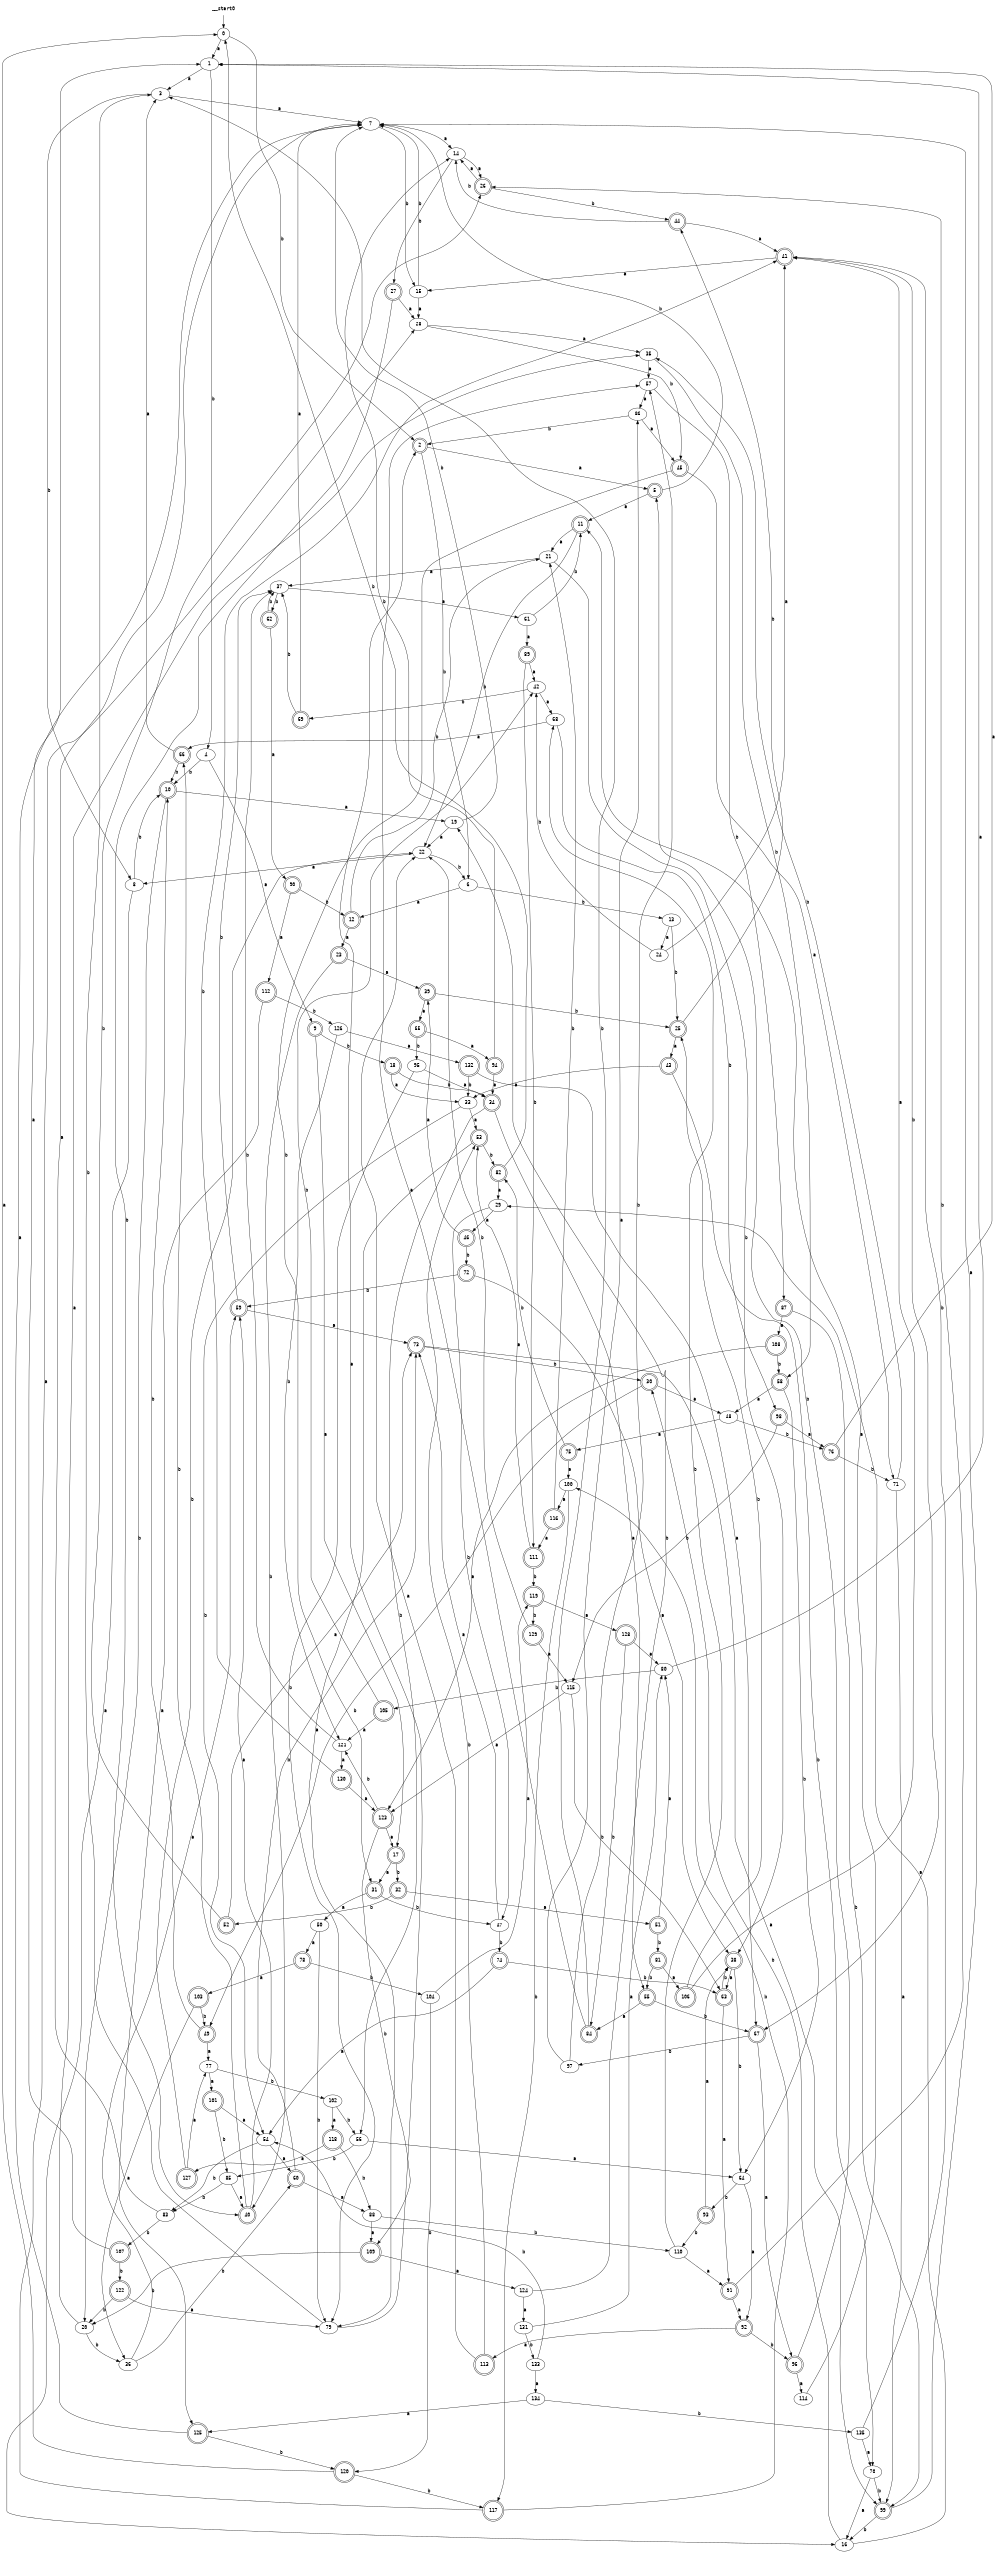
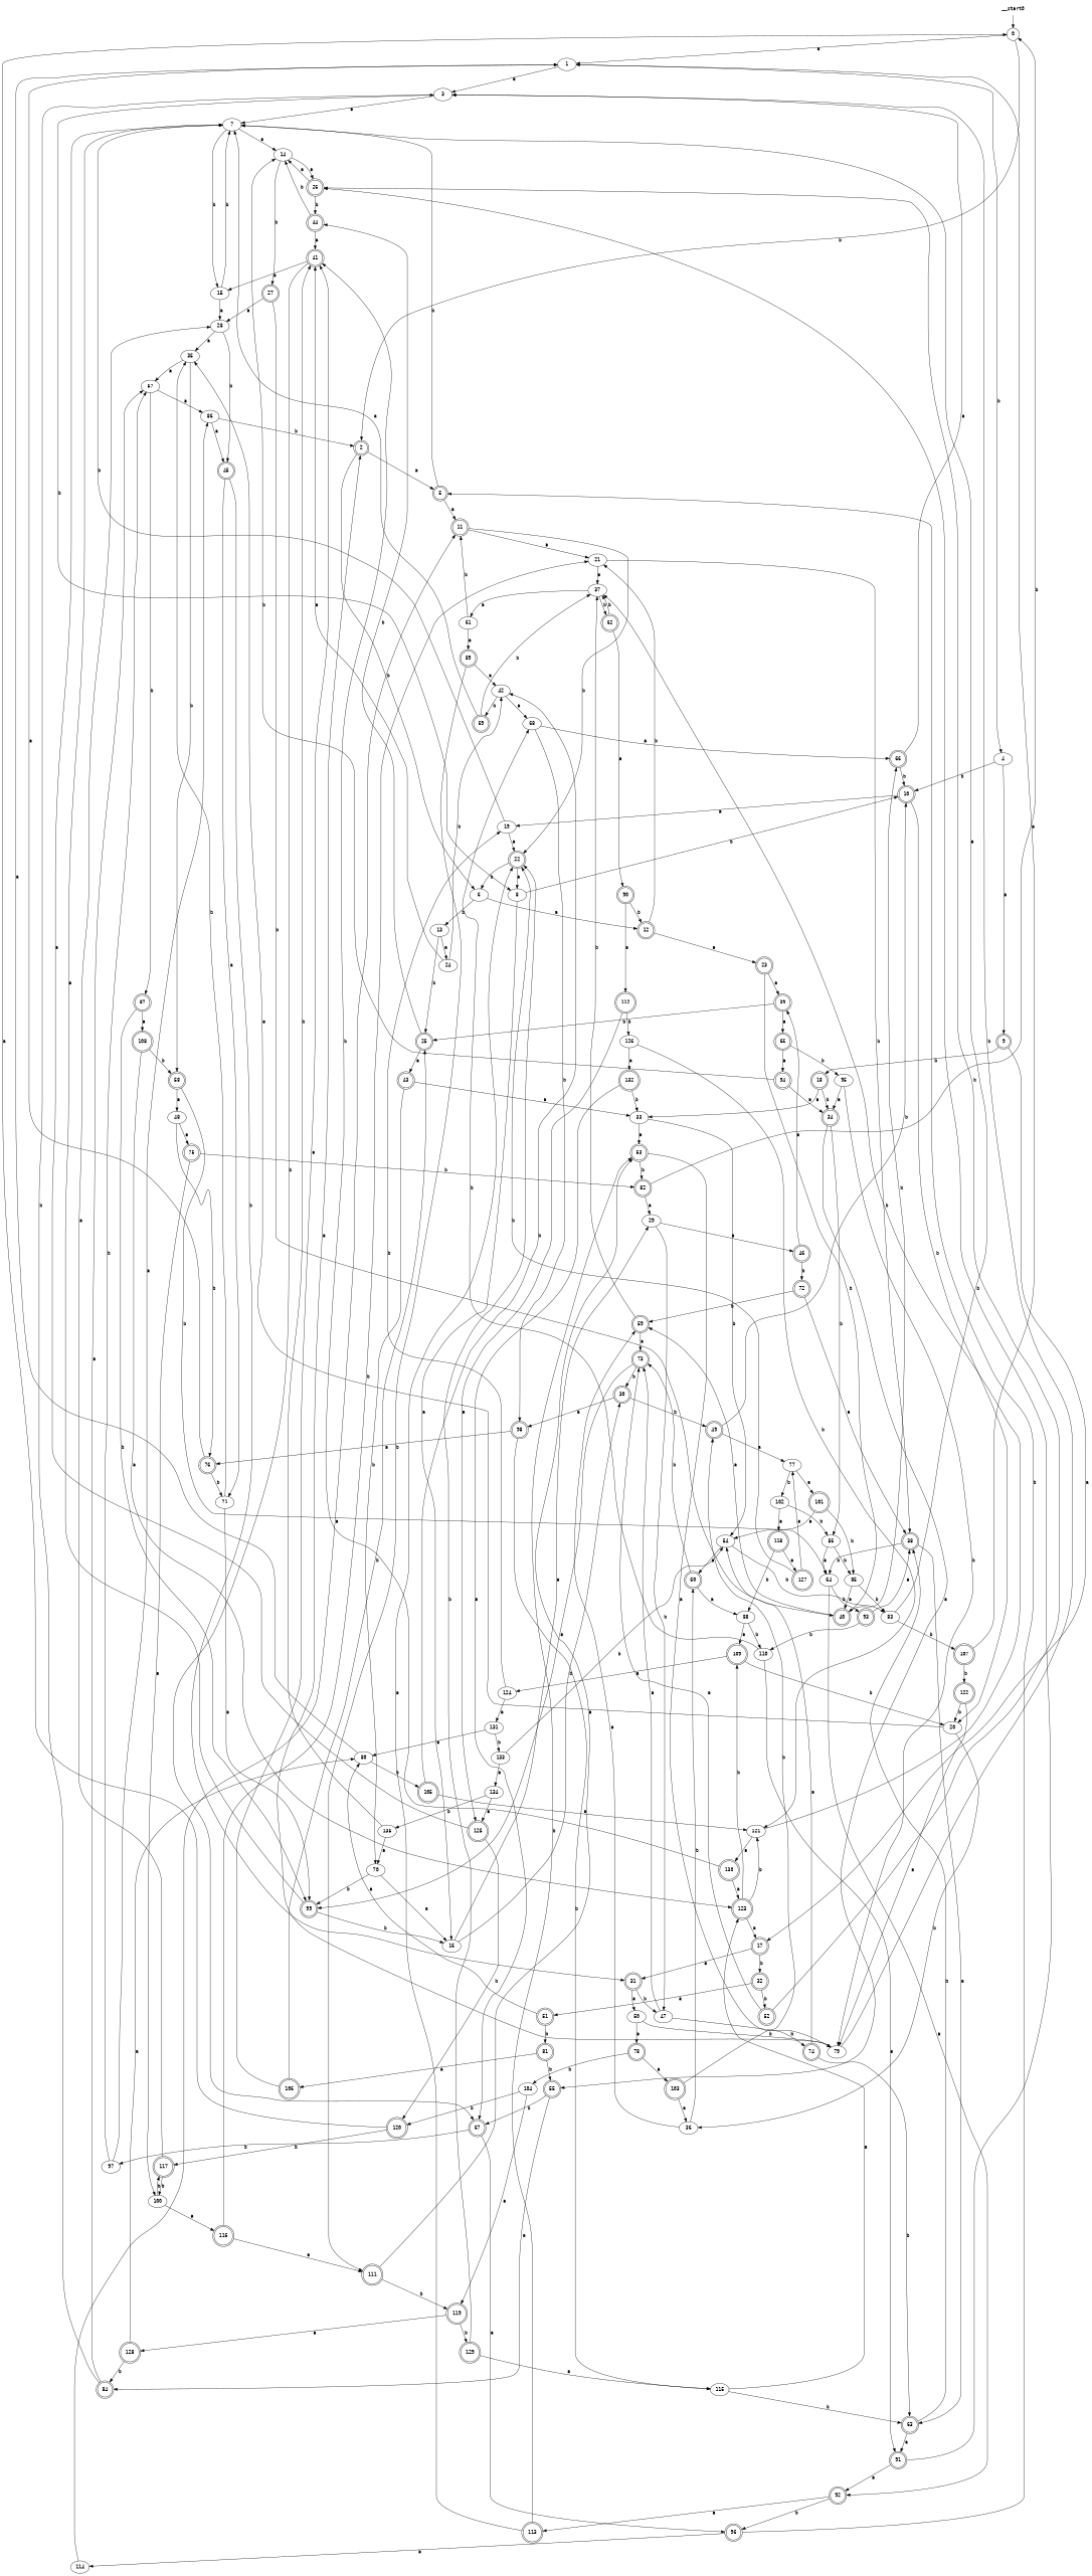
  digraph {
    fontname="DejaVu Sans Mono"
    node [fontname="DejaVu Sans Mono" shape=doublecircle]
    edge [fontname="DejaVu Sans Mono"]
    __start0 [shape=none]
    0 [shape=circle]
    1 [shape=""]
    2
    3 [shape=""]
    4 [shape=""]
    5
    6 [shape=""]
    7 [shape=""]
    8 [shape=""]
    9
    10
    11
    12
    13 [shape=""]
    14 [shape=""]
    15 [shape=""]
    16 [shape=""]
    17
    18
    19 [shape=""]
    20 [shape=""]
    21 [shape=""]
-   22 [shape=ellipse]
+   22
    23
    24 [shape=""]
    25
    26
    27
    28 [shape=""]
    29 [shape=""]
    30
    31
    32
    33 [shape=""]
    34
    35 [shape=""]
    36 [shape=""]
    37 [shape=""]
    38
    39
    40
    41
    42 [shape=""]
    43
    44
    45
    46
    47 [shape=""]
    48 [shape=""]
    49
    50 [shape=""]
    51
    52
    53
    54 [shape=""]
    55
    56 [shape=""]
    57 [shape=""]
    58
    59
    60
    61 [shape=""]
    62
    63
    64 [shape=""]
    65
    66
    67
    68 [shape=""]
    69
    70 [shape=""]
    71 [shape=""]
    72
    73
    74
    75
    76
    77 [shape=""]
    78
    79 [shape=""]
    80 [shape=""]
    81
    82
    83 [shape=""]
    84
    85 [shape=""]
    86 [shape=""]
    87
    88 [shape=""]
    89
    90
    91
    92
    93
    94
    95 [shape=""]
    96
    97 [shape=""]
    98
    99
    100 [shape=""]
    101
    102 [shape=""]
    103
    104 [shape=""]
    105
    106
    107
    108
    109
    110 [shape=""]
    111
    112
    113
    114 [shape=""]
    115 [shape=""]
    116
    117
    118
    119
    120
    121 [shape=""]
    122
    123
    124 [shape=""]
    125
    126 [shape=""]
    127
    128
    129
    130
    131 [shape=""]
    132
    133 [shape=""]
    134 [shape=""]
    135 [shape=""]
    __start0 -> 0
    0 -> 1 [label=a]
    0 -> 2 [label=b]
    1 -> 3 [label=a]
    1 -> 4 [label=b]
    2 -> 5 [label=a]
    2 -> 6 [label=b]
    3 -> 7 [label=a]
    3 -> 8 [label=b]
    4 -> 9 [label=a]
    4 -> 10 [label=b]
    5 -> 7 [label=b]
    5 -> 11 [label=a]
    6 -> 12 [label=a]
    6 -> 13 [label=b]
    7 -> 14 [label=a]
    7 -> 15 [label=b]
    8 -> 10 [label=b]
    8 -> 16 [label=a]
    9 -> 17 [label=a]
    9 -> 18 [label=b]
    10 -> 19 [label=a]
    10 -> 20 [label=b]
    11 -> 21 [label=a]
    11 -> 22 [label=b]
    12 -> 21 [label=b]
    12 -> 23 [label=a]
    13 -> 24 [label=a]
    13 -> 25 [label=b]
    14 -> 26 [label=a]
    14 -> 27 [label=b]
    15 -> 7 [label=b]
    15 -> 28 [label=a]
    16 -> 29 [label=a]
    16 -> 30 [label=b]
    17 -> 31 [label=a]
    17 -> 32 [label=b]
    18 -> 33 [label=a]
    18 -> 34 [label=b]
    19 -> 7 [label=b]
    19 -> 22 [label=a]
    20 -> 35 [label=a]
    20 -> 36 [label=b]
    21 -> 37 [label=a]
    21 -> 38 [label=b]
    22 -> 6 [label=b]
    22 -> 8 [label=a]
    23 -> 39 [label=a]
    23 -> 40 [label=b]
    24 -> 41 [label=a]
    24 -> 42 [label=b]
    25 -> 43 [label=a]
    25 -> 44 [label=b]
    26 -> 14 [label=a]
    26 -> 44 [label=b]
    27 -> 28 [label=a]
    27 -> 40 [label=b]
    28 -> 35 [label=a]
    28 -> 45 [label=b]
    29 -> 46 [label=a]
    29 -> 47 [label=b]
-   30 -> 48 [label=a]
+   30 -> 98 [label=a]
    30 -> 49 [label=b]
    31 -> 47 [label=b]
    31 -> 50 [label=a]
    32 -> 51 [label=a]
    32 -> 52 [label=b]
    33 -> 53 [label=a]
    33 -> 54 [label=b]
    34 -> 55 [label=a]
    34 -> 56 [label=b]
    35 -> 57 [label=a]
    35 -> 58 [label=b]
    36 -> 59 [label=a]
    36 -> 60 [label=b]
    37 -> 61 [label=a]
    37 -> 62 [label=b]
    38 -> 63 [label=a]
    38 -> 64 [label=b]
    39 -> 25 [label=b]
    39 -> 65 [label=a]
    40 -> 59 [label=a]
    40 -> 66 [label=b]
    41 -> 15 [label=a]
    41 -> 67 [label=b]
    42 -> 68 [label=a]
    42 -> 69 [label=b]
    43 -> 33 [label=a]
    43 -> 70 [label=b]
    44 -> 14 [label=b]
    44 -> 41 [label=a]
    45 -> 31 [label=b]
    45 -> 71 [label=a]
    46 -> 39 [label=a]
    46 -> 72 [label=b]
    47 -> 73 [label=a]
    47 -> 74 [label=b]
    48 -> 75 [label=a]
    48 -> 76 [label=b]
    49 -> 10 [label=b]
    49 -> 77 [label=a]
    50 -> 78 [label=a]
    50 -> 79 [label=b]
    51 -> 80 [label=a]
    51 -> 81 [label=b]
    52 -> 26 [label=b]
    52 -> 73 [label=a]
    53 -> 79 [label=a]
    53 -> 82 [label=b]
    54 -> 60 [label=a]
    54 -> 83 [label=b]
    55 -> 67 [label=b]
    55 -> 84 [label=a]
    56 -> 64 [label=a]
    56 -> 85 [label=b]
    57 -> 86 [label=a]
    57 -> 87 [label=b]
    58 -> 48 [label=a]
    58 -> 64 [label=b]
    59 -> 37 [label=b]
    59 -> 73 [label=a]
    60 -> 73 [label=b]
    60 -> 88 [label=a]
    61 -> 11 [label=b]
    61 -> 89 [label=a]
    62 -> 37 [label=b]
    62 -> 90 [label=a]
    63 -> 38 [label=b]
    63 -> 91 [label=a]
    64 -> 92 [label=a]
    64 -> 93 [label=b]
    65 -> 94 [label=a]
    65 -> 95 [label=b]
    66 -> 3 [label=a]
    66 -> 10 [label=b]
    67 -> 96 [label=a]
    67 -> 97 [label=b]
    68 -> 66 [label=a]
    68 -> 98 [label=b]
    69 -> 7 [label=a]
    69 -> 37 [label=b]
    70 -> 16 [label=a]
    70 -> 99 [label=b]
    71 -> 35 [label=b]
    71 -> 99 [label=a]
    72 -> 38 [label=a]
    72 -> 59 [label=b]
    73 -> 30 [label=b]
    73 -> 99 [label=a]
    74 -> 54 [label=a]
    74 -> 63 [label=b]
    75 -> 82 [label=b]
    75 -> 100 [label=a]
    76 -> 1 [label=a]
    76 -> 71 [label=b]
    77 -> 101 [label=a]
    77 -> 102 [label=b]
    78 -> 103 [label=a]
    78 -> 104 [label=b]
    79 -> 2 [label=a]
    79 -> 3 [label=b]
    80 -> 1 [label=a]
    80 -> 105 [label=b]
    81 -> 55 [label=b]
    81 -> 106 [label=a]
    82 -> 0 [label=b]
    82 -> 29 [label=a]
    83 -> 7 [label=a]
    83 -> 107 [label=b]
    84 -> 3 [label=b]
    84 -> 57 [label=a]
    85 -> 40 [label=a]
    85 -> 83 [label=b]
    86 -> 2 [label=b]
    86 -> 45 [label=a]
    87 -> 99 [label=b]
    87 -> 108 [label=a]
    88 -> 109 [label=a]
    88 -> 110 [label=b]
    89 -> 42 [label=a]
    89 -> 111 [label=b]
    90 -> 12 [label=b]
    90 -> 112 [label=a]
    91 -> 26 [label=b]
    91 -> 92 [label=a]
    92 -> 96 [label=b]
    92 -> 113 [label=a]
    93 -> 38 [label=a]
    93 -> 110 [label=b]
    94 -> 14 [label=b]
    94 -> 34 [label=a]
    95 -> 34 [label=a]
    95 -> 79 [label=b]
    96 -> 5 [label=b]
    96 -> 114 [label=a]
    97 -> 57 [label=b]
    97 -> 86 [label=a]
    98 -> 76 [label=a]
    98 -> 115 [label=b]
    99 -> 7 [label=a]
    99 -> 16 [label=b]
    100 -> 116 [label=a]
    100 -> 117 [label=b]
    101 -> 54 [label=a]
    101 -> 85 [label=b]
    102 -> 56 [label=b]
    102 -> 118 [label=a]
    103 -> 36 [label=a]
    103 -> 49 [label=b]
    104 -> 119 [label=a]
    104 -> 120 [label=b]
    105 -> 42 [label=b]
    105 -> 121 [label=a]
    106 -> 25 [label=b]
    106 -> 41 [label=a]
    107 -> 1 [label=a]
    107 -> 122 [label=b]
    108 -> 58 [label=b]
    108 -> 123 [label=a]
    109 -> 20 [label=b]
    109 -> 124 [label=a]
    110 -> 68 [label=b]
    110 -> 91 [label=a]
    111 -> 53 [label=a]
    111 -> 119 [label=b]
    112 -> 125 [label=a]
    112 -> 126 [label=b]
    113 -> 22 [label=a]
    113 -> 53 [label=b]
    114 -> 11 [label=a]
    115 -> 63 [label=b]
    115 -> 123 [label=a]
    116 -> 21 [label=b]
    116 -> 111 [label=a]
    117 -> 28 [label=a]
    117 -> 100 [label=b]
    118 -> 88 [label=b]
    118 -> 127 [label=a]
    119 -> 128 [label=a]
    119 -> 129 [label=b]
    120 -> 0 [label=a]
    120 -> 117 [label=b]
    121 -> 37 [label=b]
    121 -> 130 [label=a]
    122 -> 20 [label=b]
    122 -> 79 [label=a]
    123 -> 17 [label=a]
    123 -> 109 [label=b]
    123 -> 121 [label=b]
    124 -> 19 [label=b]
    124 -> 131 [label=a]
    125 -> 7 [label=a]
    125 -> 120 [label=b]
    126 -> 121 [label=b]
    126 -> 132 [label=a]
    127 -> 22 [label=b]
    127 -> 77 [label=a]
    128 -> 80 [label=a]
    128 -> 84 [label=b]
    129 -> 22 [label=b]
    129 -> 115 [label=a]
    130 -> 41 [label=b]
    130 -> 123 [label=a]
    131 -> 80 [label=a]
    131 -> 133 [label=b]
    132 -> 33 [label=b]
    132 -> 67 [label=a]
    133 -> 54 [label=b]
    133 -> 134 [label=a]
    134 -> 125 [label=a]
    134 -> 135 [label=b]
    135 -> 41 [label=b]
    135 -> 70 [label=a]
  }
